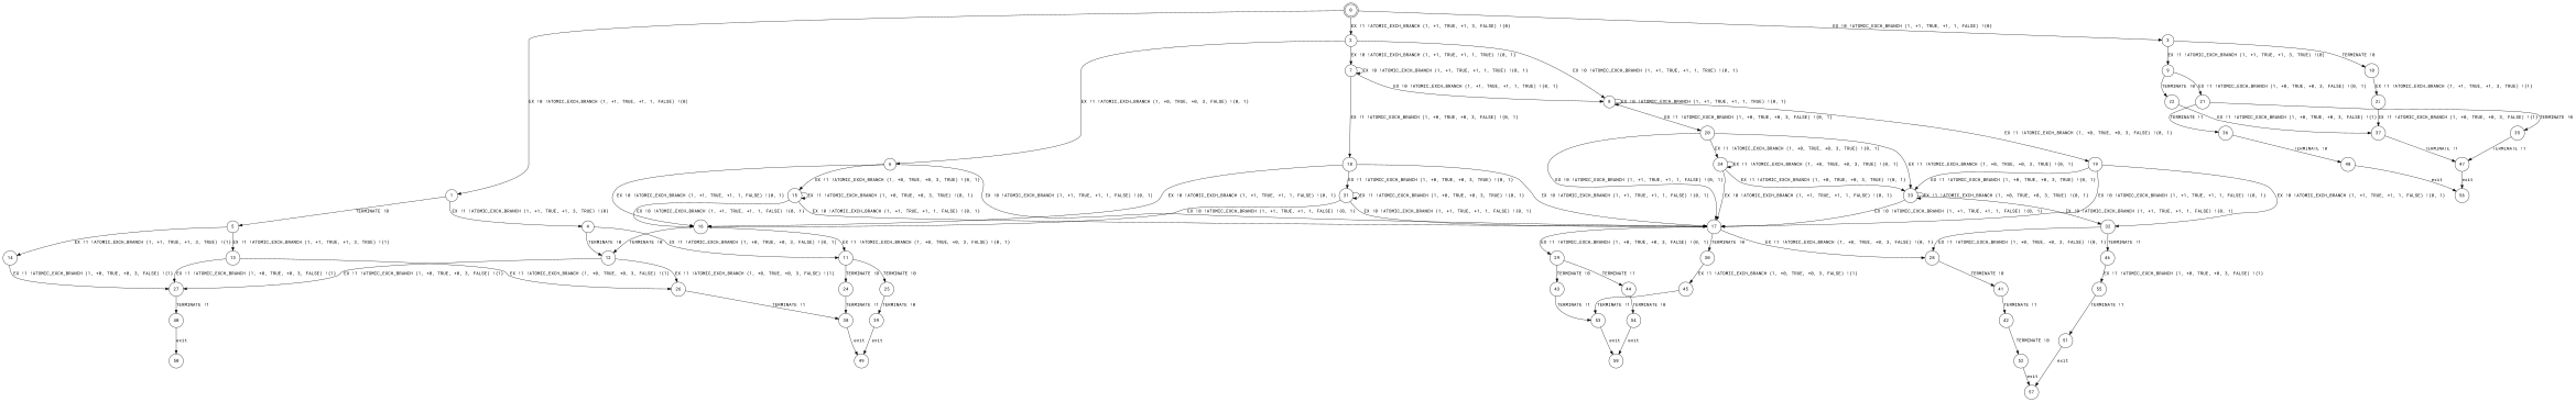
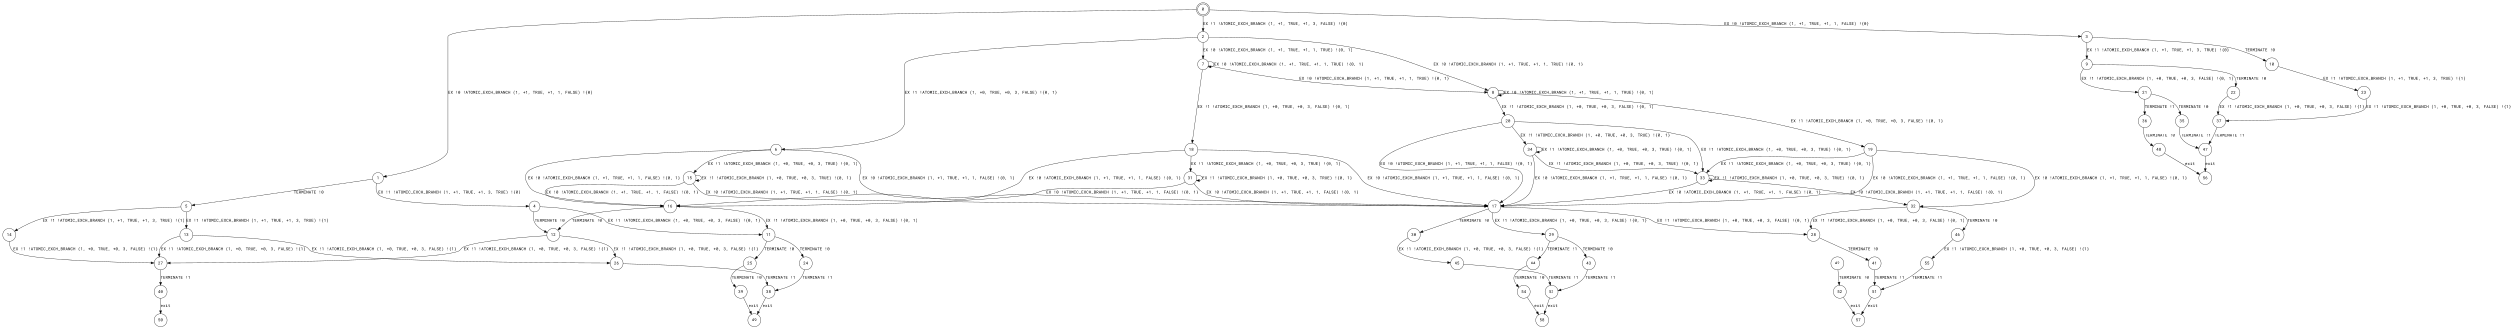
  digraph {
    fontname="Roboto Mono"
    node [fontname="Roboto Mono" shape=circle]
    edge [fontname="Roboto Mono"]
    0 [peripheries=2]
    1
    2
    3
    4
    5
    6
    7
    8
    9
    10
    11
    12
    13
    14
    15
    16
    17
    18
    19
    20
    21
    22
    23
    24
    25
    26
    27
    28
    29
    30
    31
    32
    33
    34
    35
    36
    37
    38
    39
    40
    41
    43
    44
    45
    46
    47
    48
    49
    50
    51
    42
    52
    53
    54
    55
    56
    57
    58
    0 -> 1 [label="EX !0 !ATOMIC_EXCH_BRANCH (1, +1, TRUE, +1, 1, FALSE) !{0}"]
    0 -> 2 [label="EX !1 !ATOMIC_EXCH_BRANCH (1, +1, TRUE, +1, 3, FALSE) !{0}"]
    0 -> 3 [label="EX !0 !ATOMIC_EXCH_BRANCH (1, +1, TRUE, +1, 1, FALSE) !{0}"]
    1 -> 4 [label="EX !1 !ATOMIC_EXCH_BRANCH (1, +1, TRUE, +1, 3, TRUE) !{0}"]
    1 -> 5 [label="TERMINATE !0"]
    2 -> 6 [label="EX !1 !ATOMIC_EXCH_BRANCH (1, +0, TRUE, +0, 3, FALSE) !{0, 1}"]
    2 -> 7 [label="EX !0 !ATOMIC_EXCH_BRANCH (1, +1, TRUE, +1, 1, TRUE) !{0, 1}"]
    2 -> 8 [label="EX !0 !ATOMIC_EXCH_BRANCH (1, +1, TRUE, +1, 1, TRUE) !{0, 1}"]
    3 -> 9 [label="EX !1 !ATOMIC_EXCH_BRANCH (1, +1, TRUE, +1, 3, TRUE) !{0}"]
    3 -> 10 [label="TERMINATE !0"]
    4 -> 11 [label="EX !1 !ATOMIC_EXCH_BRANCH (1, +0, TRUE, +0, 3, FALSE) !{0, 1}"]
    4 -> 12 [label="TERMINATE !0"]
    5 -> 13 [label="EX !1 !ATOMIC_EXCH_BRANCH (1, +1, TRUE, +1, 3, TRUE) !{1}"]
    5 -> 14 [label="EX !1 !ATOMIC_EXCH_BRANCH (1, +1, TRUE, +1, 3, TRUE) !{1}"]
    6 -> 15 [label="EX !1 !ATOMIC_EXCH_BRANCH (1, +0, TRUE, +0, 3, TRUE) !{0, 1}"]
    6 -> 16 [label="EX !0 !ATOMIC_EXCH_BRANCH (1, +1, TRUE, +1, 1, FALSE) !{0, 1}"]
    6 -> 17 [label="EX !0 !ATOMIC_EXCH_BRANCH (1, +1, TRUE, +1, 1, FALSE) !{0, 1}"]
    7 -> 7 [label="EX !0 !ATOMIC_EXCH_BRANCH (1, +1, TRUE, +1, 1, TRUE) !{0, 1}"]
    7 -> 8 [label="EX !0 !ATOMIC_EXCH_BRANCH (1, +1, TRUE, +1, 1, TRUE) !{0, 1}"]
    7 -> 18 [label="EX !1 !ATOMIC_EXCH_BRANCH (1, +0, TRUE, +0, 3, FALSE) !{0, 1}"]
    8 -> 8 [label="EX !0 !ATOMIC_EXCH_BRANCH (1, +1, TRUE, +1, 1, TRUE) !{0, 1}"]
    8 -> 19 [label="EX !1 !ATOMIC_EXCH_BRANCH (1, +0, TRUE, +0, 3, FALSE) !{0, 1}"]
    8 -> 20 [label="EX !1 !ATOMIC_EXCH_BRANCH (1, +0, TRUE, +0, 3, FALSE) !{0, 1}"]
    9 -> 21 [label="EX !1 !ATOMIC_EXCH_BRANCH (1, +0, TRUE, +0, 3, FALSE) !{0, 1}"]
    9 -> 22 [label="TERMINATE !0"]
    10 -> 23 [label="EX !1 !ATOMIC_EXCH_BRANCH (1, +1, TRUE, +1, 3, TRUE) !{1}"]
    11 -> 24 [label="TERMINATE !0"]
    11 -> 25 [label="TERMINATE !0"]
    12 -> 26 [label="EX !1 !ATOMIC_EXCH_BRANCH (1, +0, TRUE, +0, 3, FALSE) !{1}"]
    12 -> 27 [label="EX !1 !ATOMIC_EXCH_BRANCH (1, +0, TRUE, +0, 3, FALSE) !{1}"]
    13 -> 26 [label="EX !1 !ATOMIC_EXCH_BRANCH (1, +0, TRUE, +0, 3, FALSE) !{1}"]
    13 -> 27 [label="EX !1 !ATOMIC_EXCH_BRANCH (1, +0, TRUE, +0, 3, FALSE) !{1}"]
    14 -> 27 [label="EX !1 !ATOMIC_EXCH_BRANCH (1, +0, TRUE, +0, 3, FALSE) !{1}"]
    15 -> 15 [label="EX !1 !ATOMIC_EXCH_BRANCH (1, +0, TRUE, +0, 3, TRUE) !{0, 1}"]
    15 -> 16 [label="EX !0 !ATOMIC_EXCH_BRANCH (1, +1, TRUE, +1, 1, FALSE) !{0, 1}"]
    15 -> 17 [label="EX !0 !ATOMIC_EXCH_BRANCH (1, +1, TRUE, +1, 1, FALSE) !{0, 1}"]
    16 -> 11 [label="EX !1 !ATOMIC_EXCH_BRANCH (1, +0, TRUE, +0, 3, FALSE) !{0, 1}"]
    16 -> 12 [label="TERMINATE !0"]
    17 -> 28 [label="EX !1 !ATOMIC_EXCH_BRANCH (1, +0, TRUE, +0, 3, FALSE) !{0, 1}"]
    17 -> 29 [label="EX !1 !ATOMIC_EXCH_BRANCH (1, +0, TRUE, +0, 3, FALSE) !{0, 1}"]
    17 -> 30 [label="TERMINATE !0"]
    18 -> 16 [label="EX !0 !ATOMIC_EXCH_BRANCH (1, +1, TRUE, +1, 1, FALSE) !{0, 1}"]
    18 -> 17 [label="EX !0 !ATOMIC_EXCH_BRANCH (1, +1, TRUE, +1, 1, FALSE) !{0, 1}"]
    18 -> 31 [label="EX !1 !ATOMIC_EXCH_BRANCH (1, +0, TRUE, +0, 3, TRUE) !{0, 1}"]
    19 -> 17 [label="EX !0 !ATOMIC_EXCH_BRANCH (1, +1, TRUE, +1, 1, FALSE) !{0, 1}"]
    19 -> 32 [label="EX !0 !ATOMIC_EXCH_BRANCH (1, +1, TRUE, +1, 1, FALSE) !{0, 1}"]
    19 -> 33 [label="EX !1 !ATOMIC_EXCH_BRANCH (1, +0, TRUE, +0, 3, TRUE) !{0, 1}"]
    20 -> 17 [label="EX !0 !ATOMIC_EXCH_BRANCH (1, +1, TRUE, +1, 1, FALSE) !{0, 1}"]
    20 -> 33 [label="EX !1 !ATOMIC_EXCH_BRANCH (1, +0, TRUE, +0, 3, TRUE) !{0, 1}"]
    20 -> 34 [label="EX !1 !ATOMIC_EXCH_BRANCH (1, +0, TRUE, +0, 3, TRUE) !{0, 1}"]
    21 -> 35 [label="TERMINATE !0"]
    21 -> 36 [label="TERMINATE !1"]
    22 -> 37 [label="EX !1 !ATOMIC_EXCH_BRANCH (1, +0, TRUE, +0, 3, FALSE) !{1}"]
    23 -> 37 [label="EX !1 !ATOMIC_EXCH_BRANCH (1, +0, TRUE, +0, 3, FALSE) !{1}"]
    24 -> 38 [label="TERMINATE !1"]
    25 -> 39 [label="TERMINATE !0"]
    26 -> 38 [label="TERMINATE !1"]
    27 -> 40 [label="TERMINATE !1"]
    28 -> 41 [label="TERMINATE !0"]
    29 -> 43 [label="TERMINATE !0"]
    29 -> 44 [label="TERMINATE !1"]
    30 -> 45 [label="EX !1 !ATOMIC_EXCH_BRANCH (1, +0, TRUE, +0, 3, FALSE) !{1}"]
    31 -> 16 [label="EX !0 !ATOMIC_EXCH_BRANCH (1, +1, TRUE, +1, 1, FALSE) !{0, 1}"]
    31 -> 17 [label="EX !0 !ATOMIC_EXCH_BRANCH (1, +1, TRUE, +1, 1, FALSE) !{0, 1}"]
    31 -> 31 [label="EX !1 !ATOMIC_EXCH_BRANCH (1, +0, TRUE, +0, 3, TRUE) !{0, 1}"]
    32 -> 28 [label="EX !1 !ATOMIC_EXCH_BRANCH (1, +0, TRUE, +0, 3, FALSE) !{0, 1}"]
-   32 -> 46 [label="TERMINATE !1"]
+   32 -> 46 [label="TERMINATE !0"]
    33 -> 17 [label="EX !0 !ATOMIC_EXCH_BRANCH (1, +1, TRUE, +1, 1, FALSE) !{0, 1}"]
    33 -> 32 [label="EX !0 !ATOMIC_EXCH_BRANCH (1, +1, TRUE, +1, 1, FALSE) !{0, 1}"]
    33 -> 33 [label="EX !1 !ATOMIC_EXCH_BRANCH (1, +0, TRUE, +0, 3, TRUE) !{0, 1}"]
    34 -> 17 [label="EX !0 !ATOMIC_EXCH_BRANCH (1, +1, TRUE, +1, 1, FALSE) !{0, 1}"]
    34 -> 33 [label="EX !1 !ATOMIC_EXCH_BRANCH (1, +0, TRUE, +0, 3, TRUE) !{0, 1}"]
    34 -> 34 [label="EX !1 !ATOMIC_EXCH_BRANCH (1, +0, TRUE, +0, 3, TRUE) !{0, 1}"]
    35 -> 47 [label="TERMINATE !1"]
    36 -> 48 [label="TERMINATE !0"]
    37 -> 47 [label="TERMINATE !1"]
    38 -> 49 [label=exit]
    39 -> 49 [label=exit]
    40 -> 50 [label=exit]
-   41 -> 42 [label="TERMINATE !1"]
+   41 -> 51 [label="TERMINATE !1"]
    43 -> 53 [label="TERMINATE !1"]
    44 -> 54 [label="TERMINATE !0"]
    45 -> 53 [label="TERMINATE !1"]
    46 -> 55 [label="EX !1 !ATOMIC_EXCH_BRANCH (1, +0, TRUE, +0, 3, FALSE) !{1}"]
    47 -> 56 [label=exit]
    48 -> 56 [label=exit]
    51 -> 57 [label=exit]
    42 -> 52 [label="TERMINATE !0"]
    52 -> 57 [label=exit]
    53 -> 58 [label=exit]
    54 -> 58 [label=exit]
    55 -> 51 [label="TERMINATE !1"]
  }
